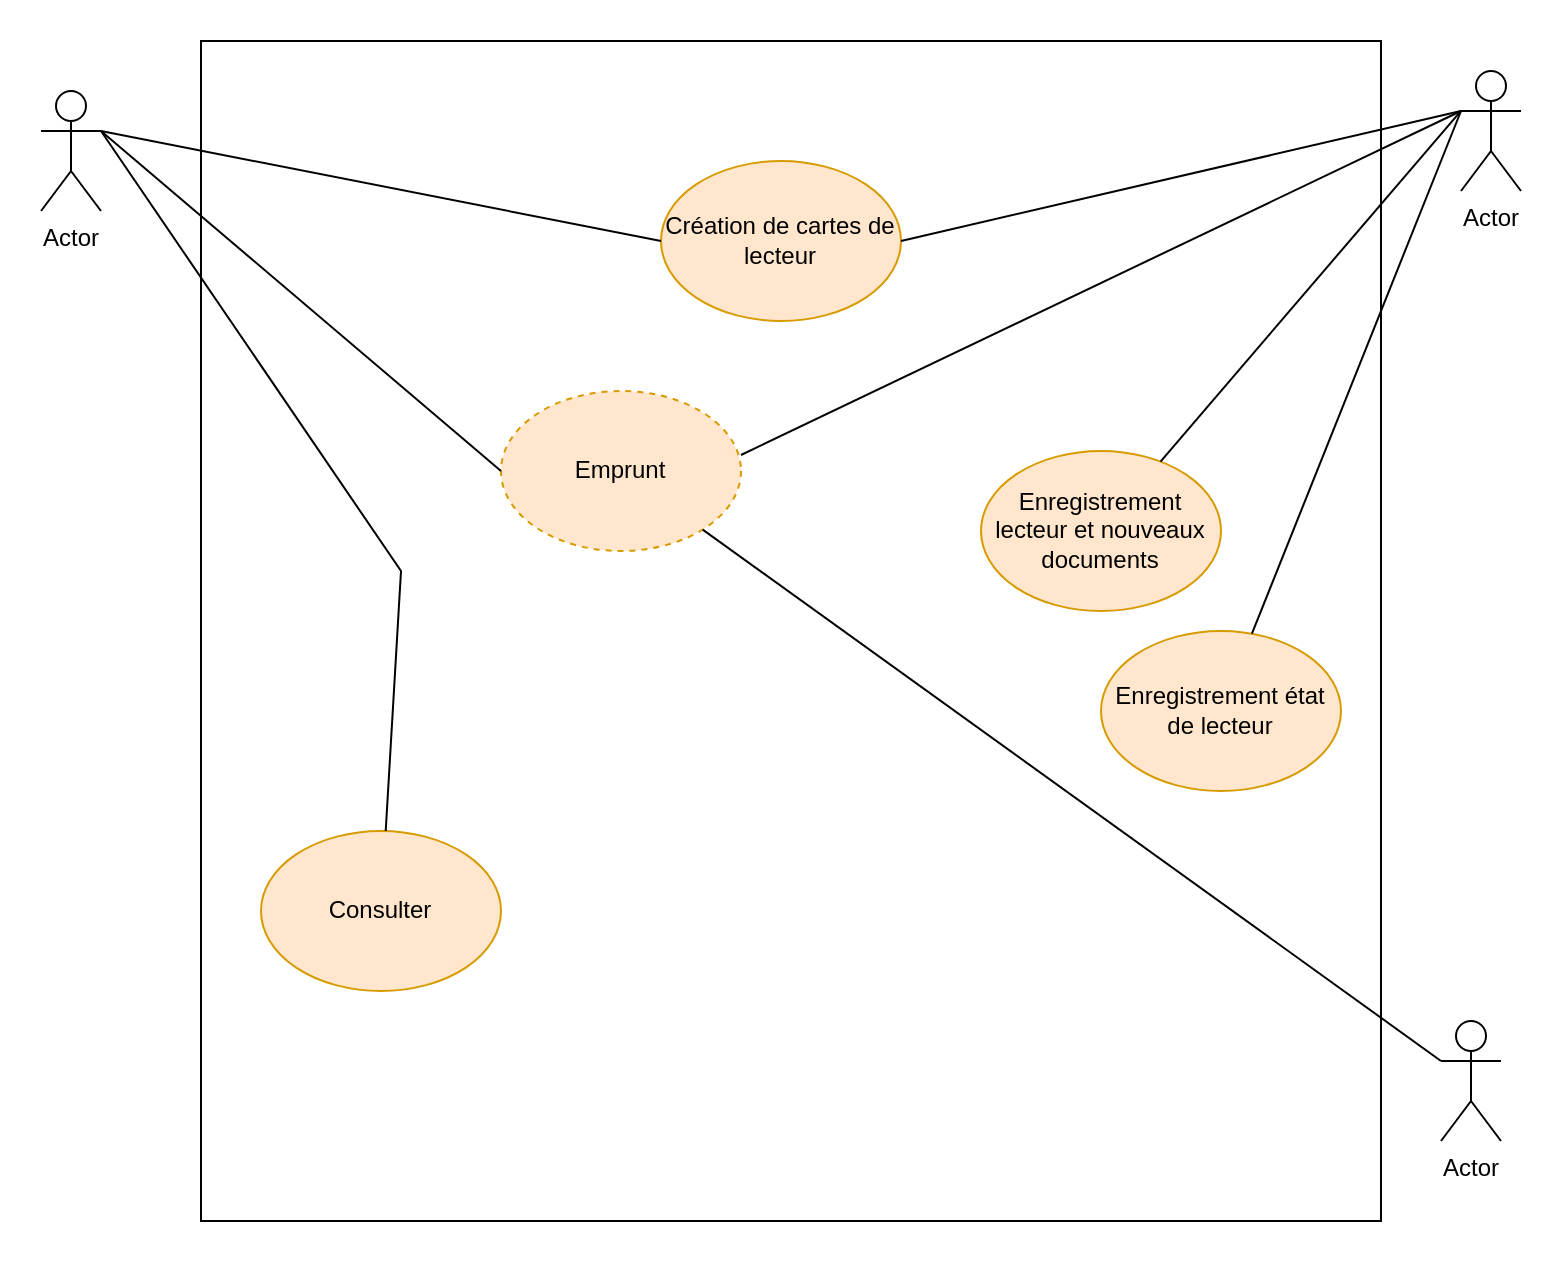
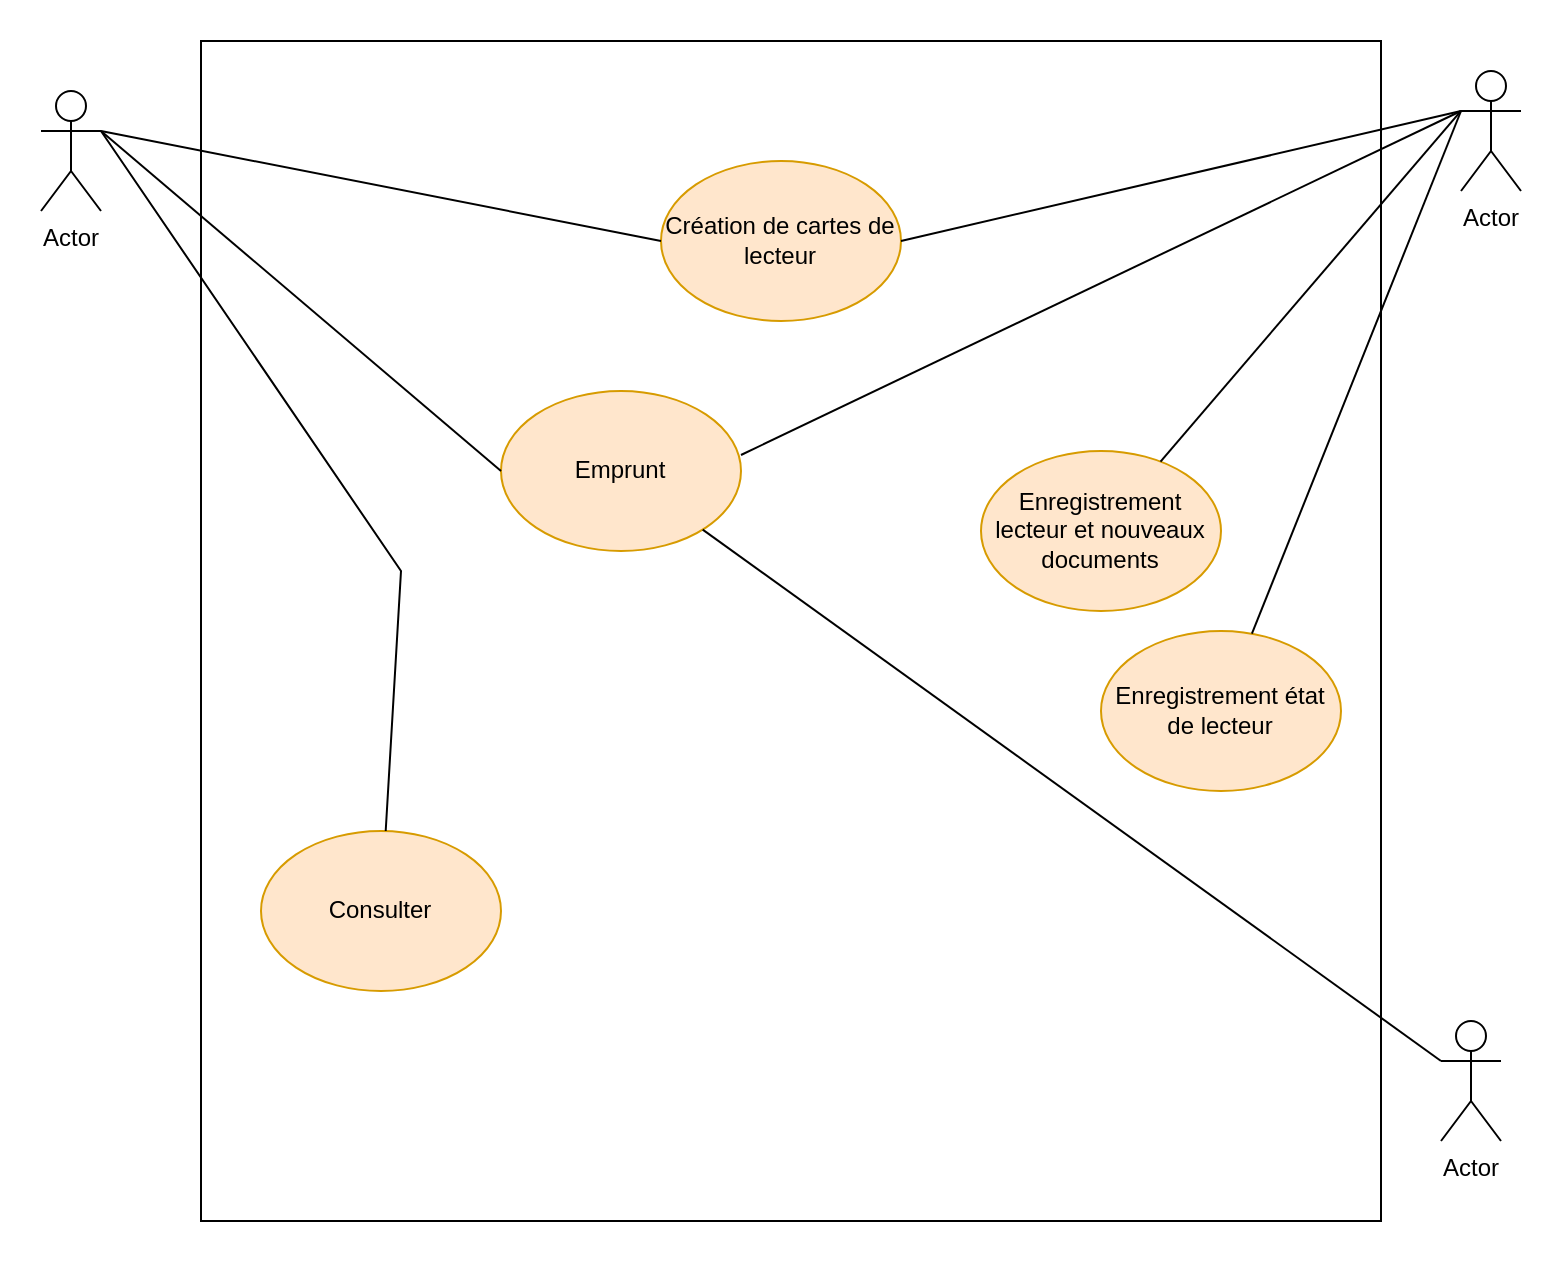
  <mxCell id="0" />
  <mxCell id="1" parent="0" />
  <mxCell id="2" value="" style="whiteSpace=wrap;html=1;aspect=fixed;" vertex="1" parent="1"><mxGeometry x="100" y="20" width="590" height="590" as="geometry" /></mxCell>
  <mxCell id="3" value="Actor" style="shape=umlActor;verticalLabelPosition=bottom;verticalAlign=top;html=1;outlineConnect=0;" vertex="1" parent="1"><mxGeometry x="730" y="35" width="30" height="60" as="geometry" /></mxCell>
  <mxCell id="4" value="Actor" style="shape=umlActor;verticalLabelPosition=bottom;verticalAlign=top;html=1;outlineConnect=0;" vertex="1" parent="1"><mxGeometry x="20" y="45" width="30" height="60" as="geometry" /></mxCell>
  <mxCell id="5" value="Actor" style="shape=umlActor;verticalLabelPosition=bottom;verticalAlign=top;html=1;outlineConnect=0;" vertex="1" parent="1"><mxGeometry x="720" y="510" width="30" height="60" as="geometry" /></mxCell>
  <mxCell id="6" value="Création de cartes de lecteur" style="ellipse;whiteSpace=wrap;html=1;fillColor=#ffe6cc;strokeColor=#d79b00;" vertex="1" parent="1"><mxGeometry x="330" y="80" width="120" height="80" as="geometry" /></mxCell>
- <mxCell id="7" value="Emprunt" style="ellipse;whiteSpace=wrap;html=1;fillColor=#ffe6cc;strokeColor=#d79b00;dashed=1;" vertex="1" parent="1"><mxGeometry x="250" y="195" width="120" height="80" as="geometry" /></mxCell>
+ <mxCell id="7" value="Emprunt" style="ellipse;whiteSpace=wrap;html=1;fillColor=#ffe6cc;strokeColor=#d79b00;" vertex="1" parent="1"><mxGeometry x="250" y="195" width="120" height="80" as="geometry" /></mxCell>
  <mxCell id="8" value="Enregistrement lecteur et nouveaux documents" style="ellipse;whiteSpace=wrap;html=1;fillColor=#ffe6cc;strokeColor=#d79b00;" vertex="1" parent="1"><mxGeometry x="490" y="225" width="120" height="80" as="geometry" /></mxCell>
  <mxCell id="9" value="Enregistrement état de lecteur" style="ellipse;whiteSpace=wrap;html=1;fillColor=#ffe6cc;strokeColor=#d79b00;" vertex="1" parent="1"><mxGeometry x="550" y="315" width="120" height="80" as="geometry" /></mxCell>
  <mxCell id="10" value="Consulter" style="ellipse;whiteSpace=wrap;html=1;fillColor=#ffe6cc;strokeColor=#d79b00;" vertex="1" parent="1"><mxGeometry x="130" y="415" width="120" height="80" as="geometry" /></mxCell>
  <mxCell id="11" value="" style="endArrow=none;html=1;rounded=0;entryX=0;entryY=0.5;entryDx=0;entryDy=0;exitX=1;exitY=0.333;exitDx=0;exitDy=0;exitPerimeter=0;" edge="1" parent="1" source="4" target="6"><mxGeometry width="50" height="50" relative="1" as="geometry"><mxPoint x="150" y="130" as="sourcePoint" /><mxPoint x="200" y="80" as="targetPoint" /></mxGeometry></mxCell>
  <mxCell id="12" value="" style="endArrow=none;html=1;rounded=0;entryX=0;entryY=0.333;entryDx=0;entryDy=0;entryPerimeter=0;exitX=1;exitY=0.5;exitDx=0;exitDy=0;" edge="1" parent="1" source="6" target="3"><mxGeometry width="50" height="50" relative="1" as="geometry"><mxPoint x="430" y="95" as="sourcePoint" /><mxPoint x="480" y="45" as="targetPoint" /></mxGeometry></mxCell>
  <mxCell id="13" value="" style="endArrow=none;html=1;rounded=0;entryX=0;entryY=0.5;entryDx=0;entryDy=0;" edge="1" parent="1" target="7"><mxGeometry width="50" height="50" relative="1" as="geometry"><mxPoint x="50" y="65" as="sourcePoint" /><mxPoint x="130" y="95" as="targetPoint" /></mxGeometry></mxCell>
  <mxCell id="14" value="" style="endArrow=none;html=1;rounded=0;exitX=1;exitY=0.4;exitDx=0;exitDy=0;exitPerimeter=0;" edge="1" parent="1" source="7"><mxGeometry width="50" height="50" relative="1" as="geometry"><mxPoint x="400" y="225" as="sourcePoint" /><mxPoint x="730" y="55" as="targetPoint" /></mxGeometry></mxCell>
  <mxCell id="15" value="" style="endArrow=none;html=1;rounded=0;entryX=0;entryY=0.333;entryDx=0;entryDy=0;entryPerimeter=0;" edge="1" parent="1" source="7" target="5"><mxGeometry width="50" height="50" relative="1" as="geometry"><mxPoint x="360" y="345" as="sourcePoint" /><mxPoint x="410" y="295" as="targetPoint" /></mxGeometry></mxCell>
  <mxCell id="16" value="" style="endArrow=none;html=1;rounded=0;entryX=0;entryY=0.333;entryDx=0;entryDy=0;entryPerimeter=0;" edge="1" parent="1" source="8" target="3"><mxGeometry width="50" height="50" relative="1" as="geometry"><mxPoint x="590" y="215" as="sourcePoint" /><mxPoint x="640" y="165" as="targetPoint" /></mxGeometry></mxCell>
  <mxCell id="17" value="" style="endArrow=none;html=1;rounded=0;" edge="1" parent="1" source="9"><mxGeometry width="50" height="50" relative="1" as="geometry"><mxPoint x="640" y="290" as="sourcePoint" /><mxPoint x="730" y="55" as="targetPoint" /></mxGeometry></mxCell>
  <mxCell id="18" value="" style="endArrow=none;html=1;rounded=0;" edge="1" parent="1" source="10"><mxGeometry width="50" height="50" relative="1" as="geometry"><mxPoint x="360" y="345" as="sourcePoint" /><mxPoint x="50" y="65" as="targetPoint" /><Array as="points"><mxPoint x="200" y="285" /></Array></mxGeometry></mxCell>
